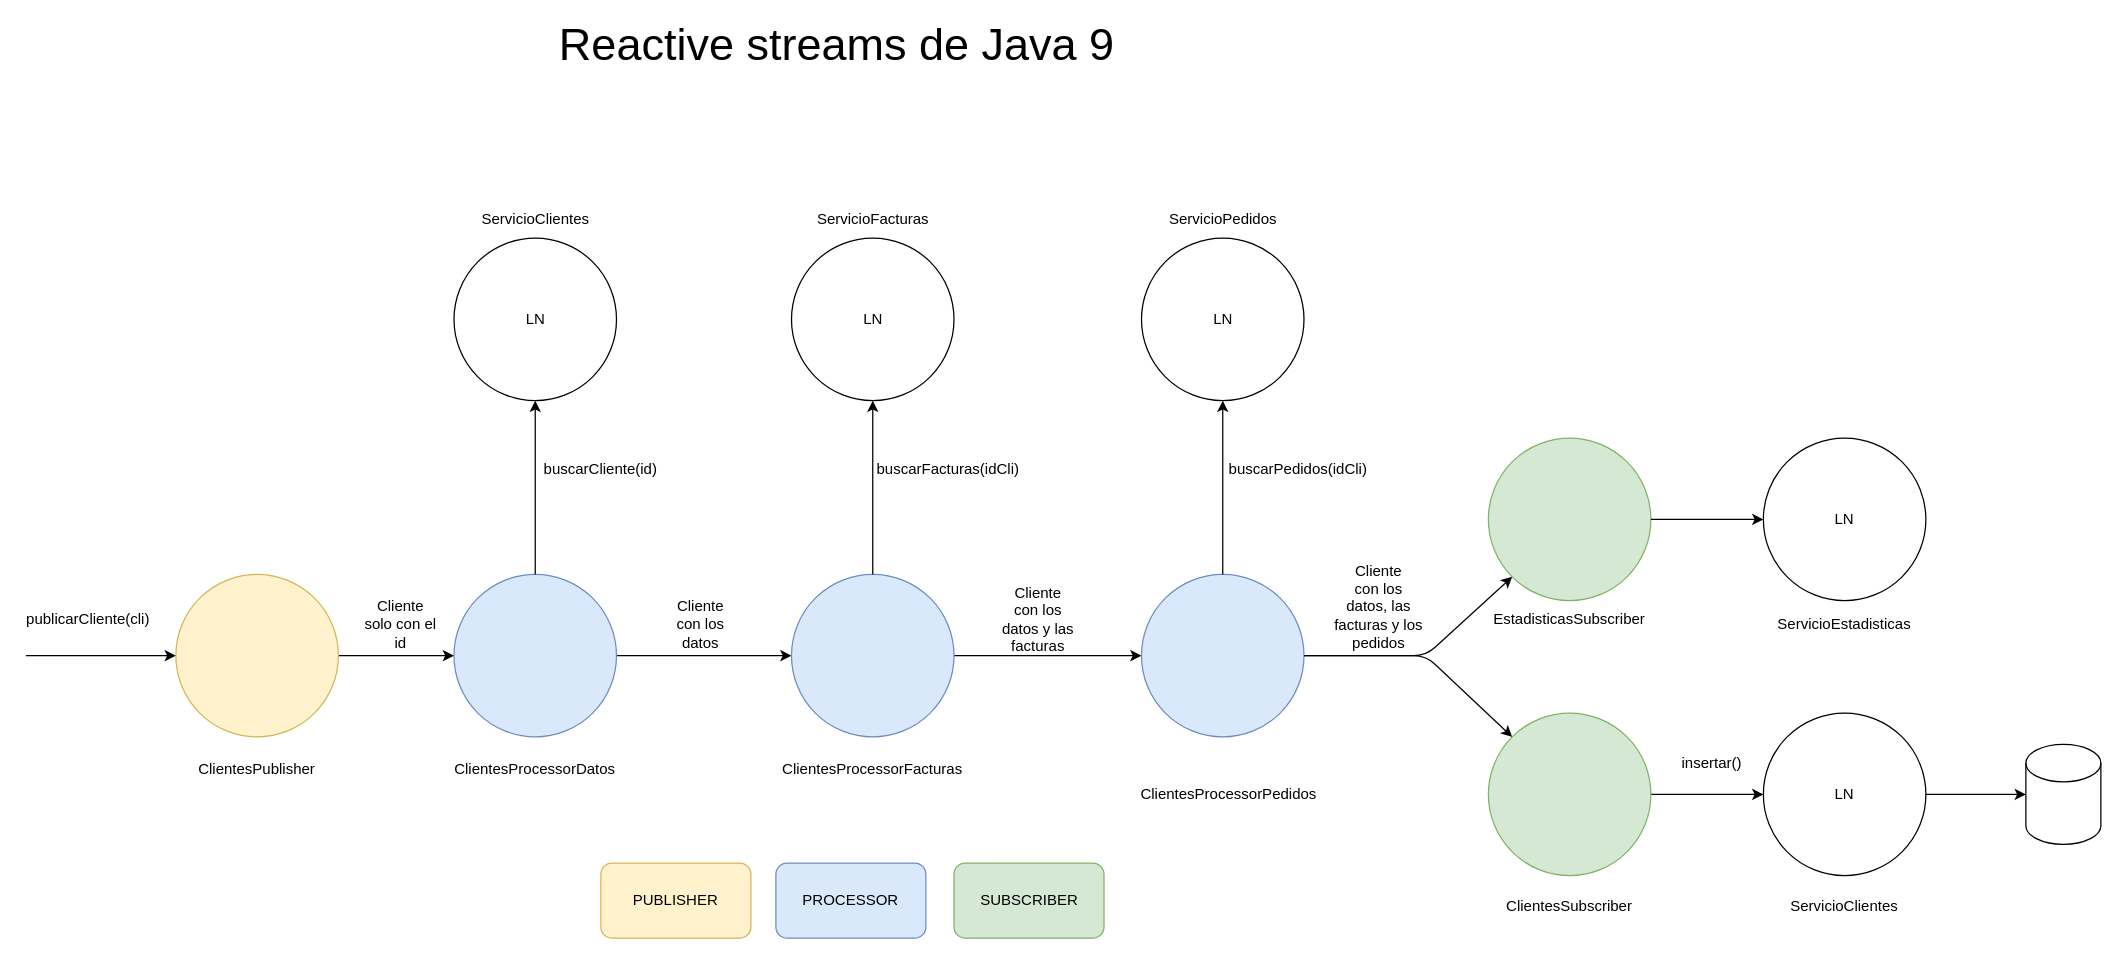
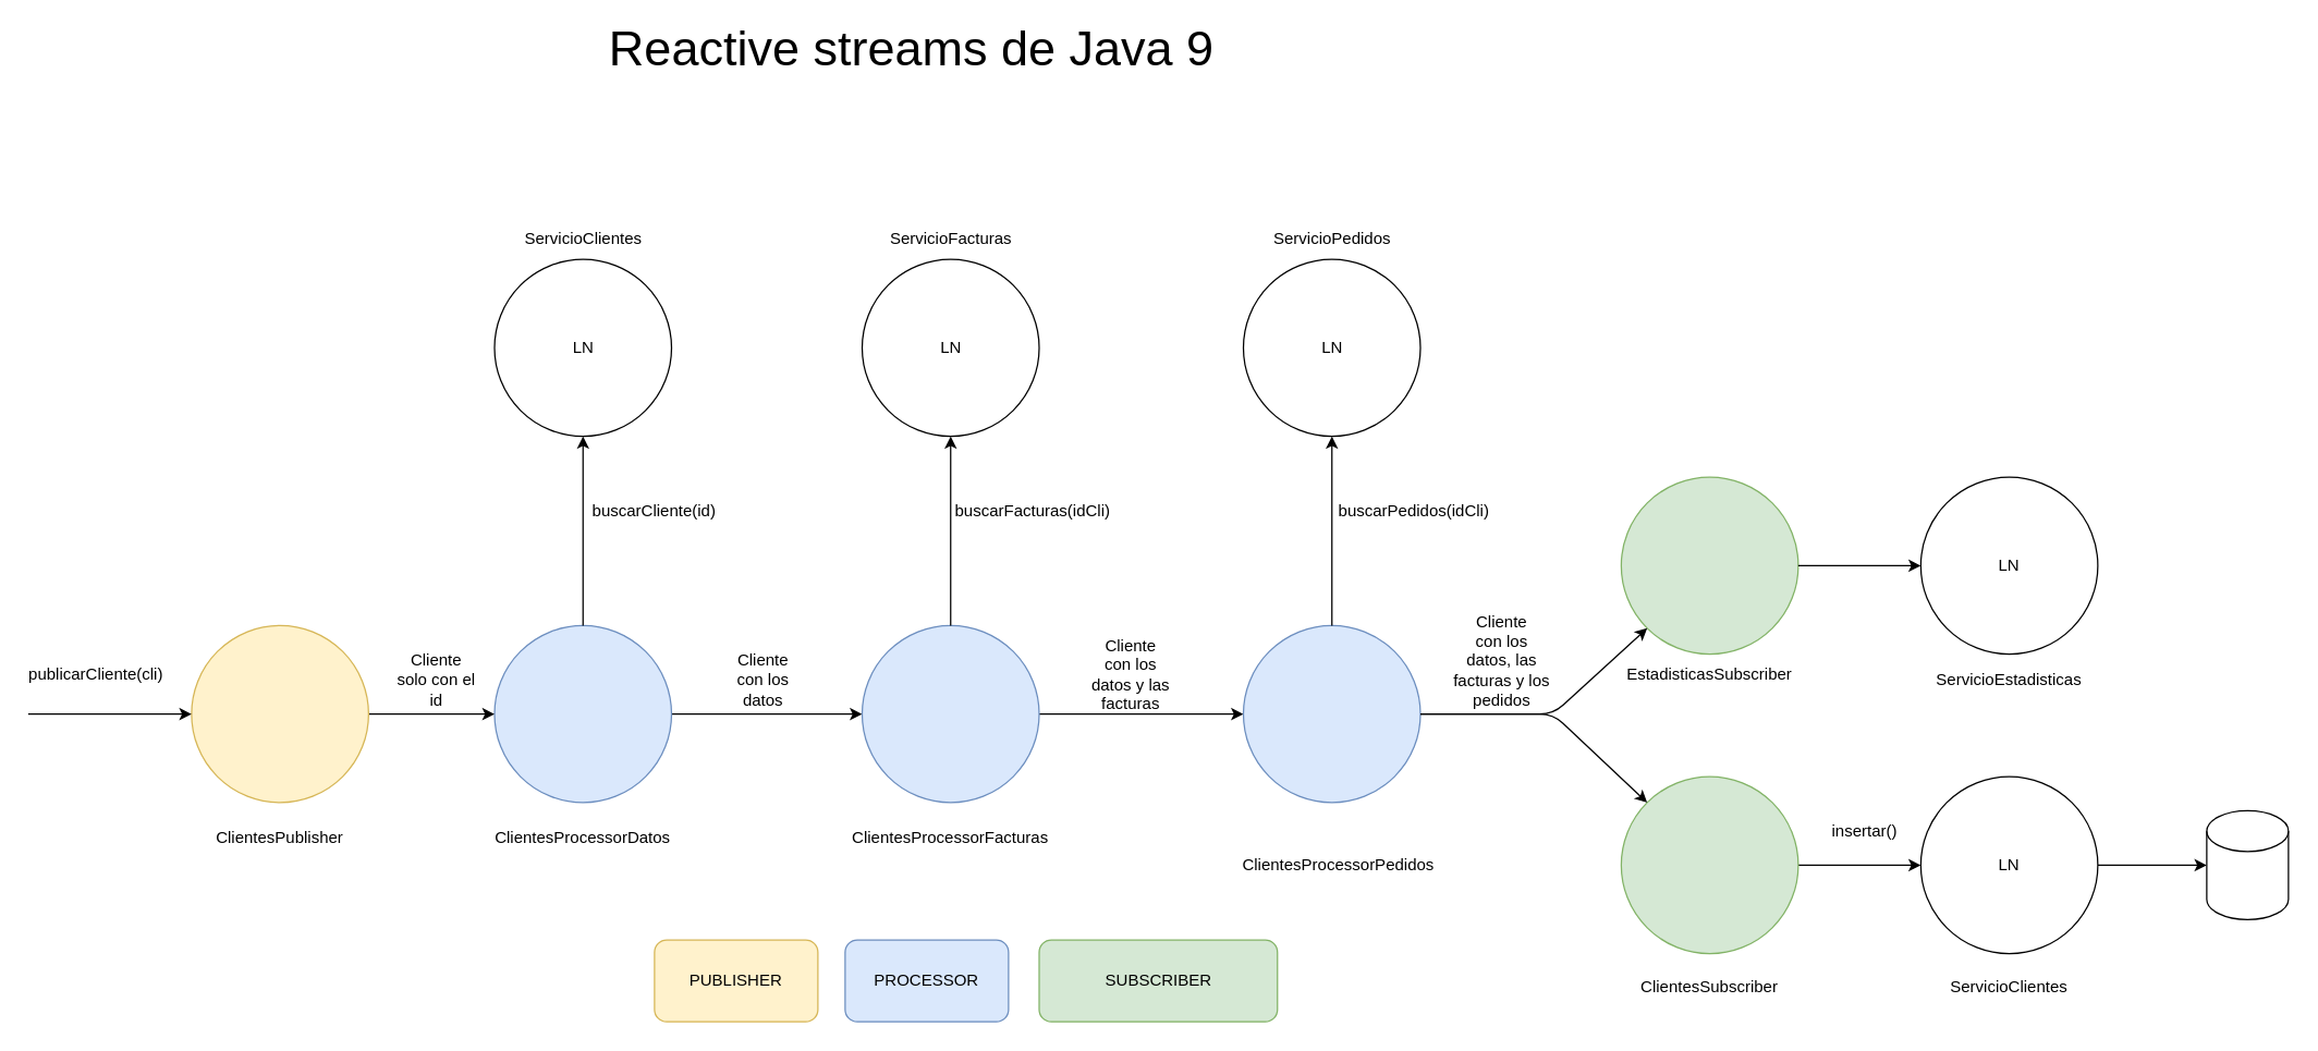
  <mxCell id="0" />
  <mxCell id="1" parent="0" />
  <mxCell id="2" style="edgeStyle=orthogonalEdgeStyle;rounded=0;orthogonalLoop=1;jettySize=auto;html=1;" parent="1" source="3" target="6" edge="1"><mxGeometry relative="1" as="geometry" /></mxCell>
  <mxCell id="3" value="" style="ellipse;whiteSpace=wrap;html=1;aspect=fixed;fillColor=#dae8fc;strokeColor=#6c8ebf;" parent="1" vertex="1"><mxGeometry x="362.5" y="459" width="130" height="130" as="geometry" /></mxCell>
  <mxCell id="4" value="ClientesProcessorDatos" style="text;html=1;strokeColor=none;fillColor=none;align=center;verticalAlign=middle;whiteSpace=wrap;rounded=0;" parent="1" vertex="1"><mxGeometry x="340" y="600" width="175" height="30" as="geometry" /></mxCell>
  <mxCell id="5" style="edgeStyle=orthogonalEdgeStyle;rounded=0;orthogonalLoop=1;jettySize=auto;html=1;" parent="1" source="6" target="8" edge="1"><mxGeometry relative="1" as="geometry" /></mxCell>
  <mxCell id="6" value="" style="ellipse;whiteSpace=wrap;html=1;aspect=fixed;fillColor=#dae8fc;strokeColor=#6c8ebf;" parent="1" vertex="1"><mxGeometry x="632.5" y="459" width="130" height="130" as="geometry" /></mxCell>
  <mxCell id="7" value="ClientesProcessorFacturas" style="text;html=1;strokeColor=none;fillColor=none;align=center;verticalAlign=middle;whiteSpace=wrap;rounded=0;" parent="1" vertex="1"><mxGeometry x="610" y="600" width="175" height="30" as="geometry" /></mxCell>
  <mxCell id="8" value="" style="ellipse;whiteSpace=wrap;html=1;aspect=fixed;fillColor=#dae8fc;strokeColor=#6c8ebf;" parent="1" vertex="1"><mxGeometry x="912.5" y="459" width="130" height="130" as="geometry" /></mxCell>
  <mxCell id="9" value="ClientesProcessorPedidos" style="text;html=1;strokeColor=none;fillColor=none;align=center;verticalAlign=middle;whiteSpace=wrap;rounded=0;" parent="1" vertex="1"><mxGeometry x="895" y="620" width="175" height="30" as="geometry" /></mxCell>
  <mxCell id="10" style="edgeStyle=orthogonalEdgeStyle;rounded=0;orthogonalLoop=1;jettySize=auto;html=1;exitX=0.5;exitY=0;exitDx=0;exitDy=0;" parent="1" source="3" target="13" edge="1"><mxGeometry relative="1" as="geometry"><mxPoint x="427.5" y="300" as="sourcePoint" /></mxGeometry></mxCell>
  <mxCell id="11" style="edgeStyle=orthogonalEdgeStyle;rounded=0;orthogonalLoop=1;jettySize=auto;html=1;entryX=0.5;entryY=1;entryDx=0;entryDy=0;exitX=0.5;exitY=0;exitDx=0;exitDy=0;" parent="1" source="6" target="15" edge="1"><mxGeometry relative="1" as="geometry"><mxPoint x="697.5" y="300" as="sourcePoint" /></mxGeometry></mxCell>
  <mxCell id="12" style="edgeStyle=orthogonalEdgeStyle;rounded=0;orthogonalLoop=1;jettySize=auto;html=1;exitX=0.5;exitY=0;exitDx=0;exitDy=0;" parent="1" source="8" target="17" edge="1"><mxGeometry relative="1" as="geometry"><mxPoint x="977.5" y="300" as="sourcePoint" /></mxGeometry></mxCell>
  <mxCell id="13" value="LN" style="ellipse;whiteSpace=wrap;html=1;aspect=fixed;" parent="1" vertex="1"><mxGeometry x="362.5" y="190" width="130" height="130" as="geometry" /></mxCell>
  <mxCell id="14" value="ServicioClientes" style="text;html=1;strokeColor=none;fillColor=none;align=center;verticalAlign=middle;whiteSpace=wrap;rounded=0;" parent="1" vertex="1"><mxGeometry x="397.5" y="160" width="60" height="30" as="geometry" /></mxCell>
  <mxCell id="15" value="LN" style="ellipse;whiteSpace=wrap;html=1;aspect=fixed;" parent="1" vertex="1"><mxGeometry x="632.5" y="190" width="130" height="130" as="geometry" /></mxCell>
  <mxCell id="16" value="ServicioFacturas" style="text;html=1;strokeColor=none;fillColor=none;align=center;verticalAlign=middle;whiteSpace=wrap;rounded=0;" parent="1" vertex="1"><mxGeometry x="667.5" y="160" width="60" height="30" as="geometry" /></mxCell>
  <mxCell id="17" value="LN" style="ellipse;whiteSpace=wrap;html=1;aspect=fixed;" parent="1" vertex="1"><mxGeometry x="912.5" y="190" width="130" height="130" as="geometry" /></mxCell>
  <mxCell id="18" value="ServicioPedidos" style="text;html=1;strokeColor=none;fillColor=none;align=center;verticalAlign=middle;whiteSpace=wrap;rounded=0;" parent="1" vertex="1"><mxGeometry x="947.5" y="160" width="60" height="30" as="geometry" /></mxCell>
  <mxCell id="19" value="buscarCliente(id)" style="text;html=1;strokeColor=none;fillColor=none;align=center;verticalAlign=middle;whiteSpace=wrap;rounded=0;" parent="1" vertex="1"><mxGeometry x="450" y="360" width="60" height="30" as="geometry" /></mxCell>
  <mxCell id="20" value="buscarFacturas(idCli)" style="text;html=1;strokeColor=none;fillColor=none;align=center;verticalAlign=middle;whiteSpace=wrap;rounded=0;" parent="1" vertex="1"><mxGeometry x="727.5" y="360" width="60" height="30" as="geometry" /></mxCell>
  <mxCell id="21" value="buscarPedidos(idCli)" style="text;html=1;strokeColor=none;fillColor=none;align=center;verticalAlign=middle;whiteSpace=wrap;rounded=0;" parent="1" vertex="1"><mxGeometry x="1007.5" y="360" width="60" height="30" as="geometry" /></mxCell>
  <mxCell id="22" value="" style="ellipse;whiteSpace=wrap;html=1;aspect=fixed;fillColor=#d5e8d4;strokeColor=#82b366;" parent="1" vertex="1"><mxGeometry x="1190" y="350" width="130" height="130" as="geometry" /></mxCell>
  <mxCell id="23" style="edgeStyle=orthogonalEdgeStyle;rounded=0;orthogonalLoop=1;jettySize=auto;html=1;exitX=1;exitY=0.5;exitDx=0;exitDy=0;" parent="1" source="40" target="35" edge="1"><mxGeometry relative="1" as="geometry"><mxPoint x="1550" y="550" as="sourcePoint" /></mxGeometry></mxCell>
  <mxCell id="24" style="edgeStyle=orthogonalEdgeStyle;rounded=0;orthogonalLoop=1;jettySize=auto;html=1;" parent="1" source="25" target="40" edge="1"><mxGeometry relative="1" as="geometry" /></mxCell>
  <mxCell id="25" value="" style="ellipse;whiteSpace=wrap;html=1;aspect=fixed;fillColor=#d5e8d4;strokeColor=#82b366;" parent="1" vertex="1"><mxGeometry x="1190" y="570" width="130" height="130" as="geometry" /></mxCell>
  <mxCell id="26" value="" style="endArrow=classic;html=1;rounded=1;exitX=1;exitY=0.5;exitDx=0;exitDy=0;entryX=0;entryY=1;entryDx=0;entryDy=0;" parent="1" source="8" target="22" edge="1"><mxGeometry width="50" height="50" relative="1" as="geometry"><mxPoint x="1100" y="530" as="sourcePoint" /><mxPoint x="1150" y="480" as="targetPoint" /><Array as="points"><mxPoint x="1140" y="524" /></Array></mxGeometry></mxCell>
  <mxCell id="27" value="" style="endArrow=classic;html=1;rounded=1;exitX=1;exitY=0.5;exitDx=0;exitDy=0;entryX=0;entryY=0;entryDx=0;entryDy=0;" parent="1" source="8" target="25" edge="1"><mxGeometry width="50" height="50" relative="1" as="geometry"><mxPoint x="1150" y="600" as="sourcePoint" /><mxPoint x="1200" y="550" as="targetPoint" /><Array as="points"><mxPoint x="1140" y="524" /></Array></mxGeometry></mxCell>
  <mxCell id="28" value="EstadisticasSubscriber" style="text;html=1;strokeColor=none;fillColor=none;align=center;verticalAlign=middle;whiteSpace=wrap;rounded=0;" parent="1" vertex="1"><mxGeometry x="1225" y="480" width="60" height="30" as="geometry" /></mxCell>
  <mxCell id="29" value="ClientesSubscriber" style="text;html=1;strokeColor=none;fillColor=none;align=center;verticalAlign=middle;whiteSpace=wrap;rounded=0;" parent="1" vertex="1"><mxGeometry x="1225" y="710" width="60" height="30" as="geometry" /></mxCell>
  <mxCell id="30" style="edgeStyle=orthogonalEdgeStyle;rounded=0;orthogonalLoop=1;jettySize=auto;html=1;" parent="1" source="31" target="3" edge="1"><mxGeometry relative="1" as="geometry" /></mxCell>
  <mxCell id="31" value="" style="ellipse;whiteSpace=wrap;html=1;aspect=fixed;fillColor=#fff2cc;strokeColor=#d6b656;" parent="1" vertex="1"><mxGeometry x="140" y="459" width="130" height="130" as="geometry" /></mxCell>
  <mxCell id="32" value="ClientesPublisher" style="text;html=1;strokeColor=none;fillColor=none;align=center;verticalAlign=middle;whiteSpace=wrap;rounded=0;" parent="1" vertex="1"><mxGeometry x="175" y="600" width="60" height="30" as="geometry" /></mxCell>
  <mxCell id="33" value="&lt;font style=&quot;font-size: 36px&quot;&gt;Reactive streams de Java 9&lt;/font&gt;" style="text;html=1;strokeColor=none;fillColor=none;align=center;verticalAlign=middle;whiteSpace=wrap;rounded=0;" parent="1" vertex="1"><mxGeometry x="444.5" y="20" width="448" height="30" as="geometry" /></mxCell>
  <mxCell id="34" value="Cliente&lt;br&gt;solo con el id" style="text;html=1;strokeColor=none;fillColor=none;align=center;verticalAlign=middle;whiteSpace=wrap;rounded=0;" parent="1" vertex="1"><mxGeometry x="290" y="484" width="60" height="30" as="geometry" /></mxCell>
  <mxCell id="35" value="" style="shape=cylinder3;whiteSpace=wrap;html=1;boundedLbl=1;backgroundOutline=1;size=15;" parent="1" vertex="1"><mxGeometry x="1620" y="595" width="60" height="80" as="geometry" /></mxCell>
  <mxCell id="36" value="" style="endArrow=classic;html=1;rounded=0;exitX=1;exitY=0.5;exitDx=0;exitDy=0;entryX=0;entryY=0.5;entryDx=0;entryDy=0;" parent="1" source="22" target="42" edge="1"><mxGeometry width="50" height="50" relative="1" as="geometry"><mxPoint x="1420" y="410" as="sourcePoint" /><mxPoint x="1370" y="300" as="targetPoint" /></mxGeometry></mxCell>
  <mxCell id="37" value="Cliente&lt;br&gt;con los datos" style="text;html=1;strokeColor=none;fillColor=none;align=center;verticalAlign=middle;whiteSpace=wrap;rounded=0;" parent="1" vertex="1"><mxGeometry x="530" y="484" width="60" height="30" as="geometry" /></mxCell>
  <mxCell id="38" value="Cliente&lt;br&gt;con los datos y las facturas" style="text;html=1;strokeColor=none;fillColor=none;align=center;verticalAlign=middle;whiteSpace=wrap;rounded=0;" parent="1" vertex="1"><mxGeometry x="800" y="480" width="60" height="30" as="geometry" /></mxCell>
  <mxCell id="39" value="Cliente&lt;br&gt;con los datos, las facturas y los pedidos" style="text;html=1;strokeColor=none;fillColor=none;align=center;verticalAlign=middle;whiteSpace=wrap;rounded=0;" parent="1" vertex="1"><mxGeometry x="1065" y="470" width="75" height="30" as="geometry" /></mxCell>
  <mxCell id="40" value="LN" style="ellipse;whiteSpace=wrap;html=1;aspect=fixed;" parent="1" vertex="1"><mxGeometry x="1410" y="570" width="130" height="130" as="geometry" /></mxCell>
  <mxCell id="41" value="ServicioClientes" style="text;html=1;strokeColor=none;fillColor=none;align=center;verticalAlign=middle;whiteSpace=wrap;rounded=0;" parent="1" vertex="1"><mxGeometry x="1445" y="710" width="60" height="30" as="geometry" /></mxCell>
  <mxCell id="42" value="LN" style="ellipse;whiteSpace=wrap;html=1;aspect=fixed;" parent="1" vertex="1"><mxGeometry x="1410" y="350" width="130" height="130" as="geometry" /></mxCell>
  <mxCell id="43" value="ServicioEstadisticas" style="text;html=1;strokeColor=none;fillColor=none;align=center;verticalAlign=middle;whiteSpace=wrap;rounded=0;" parent="1" vertex="1"><mxGeometry x="1445" y="484" width="60" height="30" as="geometry" /></mxCell>
  <mxCell id="44" value="PUBLISHER" style="rounded=1;whiteSpace=wrap;html=1;fillColor=#fff2cc;strokeColor=#d6b656;" parent="1" vertex="1"><mxGeometry x="480" y="690" width="120" height="60" as="geometry" /></mxCell>
  <mxCell id="45" value="PROCESSOR" style="rounded=1;whiteSpace=wrap;html=1;fillColor=#dae8fc;strokeColor=#6c8ebf;" parent="1" vertex="1"><mxGeometry x="620" y="690" width="120" height="60" as="geometry" /></mxCell>
- <mxCell id="46" value="SUBSCRIBER" style="rounded=1;whiteSpace=wrap;html=1;fillColor=#d5e8d4;strokeColor=#82b366;" parent="1" vertex="1"><mxGeometry x="762.5" y="690" width="120" height="60" as="geometry" /></mxCell>
+ <mxCell id="46" value="SUBSCRIBER" style="rounded=1;whiteSpace=wrap;html=1;fillColor=#d5e8d4;strokeColor=#82b366;" parent="1" vertex="1"><mxGeometry x="762.5" y="690" width="175" height="60" as="geometry" /></mxCell>
  <mxCell id="47" value="insertar()" style="text;html=1;strokeColor=none;fillColor=none;align=center;verticalAlign=middle;whiteSpace=wrap;rounded=0;" parent="1" vertex="1"><mxGeometry x="1339" y="595" width="60" height="30" as="geometry" /></mxCell>
  <mxCell id="48" value="" style="endArrow=classic;html=1;rounded=0;entryX=0;entryY=0.5;entryDx=0;entryDy=0;" parent="1" target="31" edge="1"><mxGeometry width="50" height="50" relative="1" as="geometry"><mxPoint x="20" y="524" as="sourcePoint" /><mxPoint x="50" y="480" as="targetPoint" /></mxGeometry></mxCell>
  <mxCell id="49" value="publicarCliente(cli)" style="text;html=1;strokeColor=none;fillColor=none;align=center;verticalAlign=middle;whiteSpace=wrap;rounded=0;" parent="1" vertex="1"><mxGeometry x="40" y="480" width="60" height="30" as="geometry" /></mxCell>
